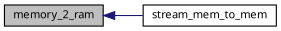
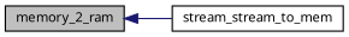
  digraph {
    rankdir=LR
    node [color=black fontname="FreeSans.ttf" fontsize=10 shape=record style=filled]
    n1 [fillcolor=grey75 fontcolor=black height=0.2 label=memory_2_ram width=0.4]
-   n2 [fillcolor=white height=0.2 label=stream_mem_to_mem width=0.4]
+   n2 [fillcolor=white height=0.2 label=stream_stream_to_mem width=0.4]
    n1 -> n2 [color=midnightblue dir=back fontname="FreeSans.ttf" fontsize=10 labelfontname="FreeSans.ttf" labelfontsize=10 style=solid]
  }
